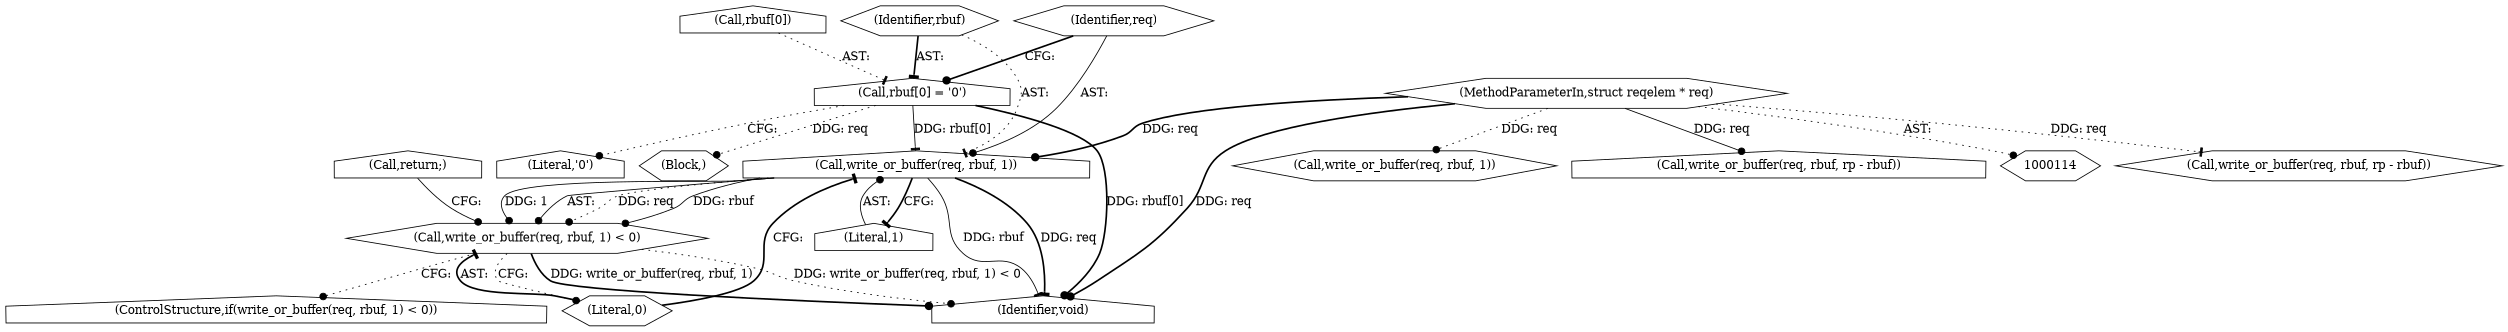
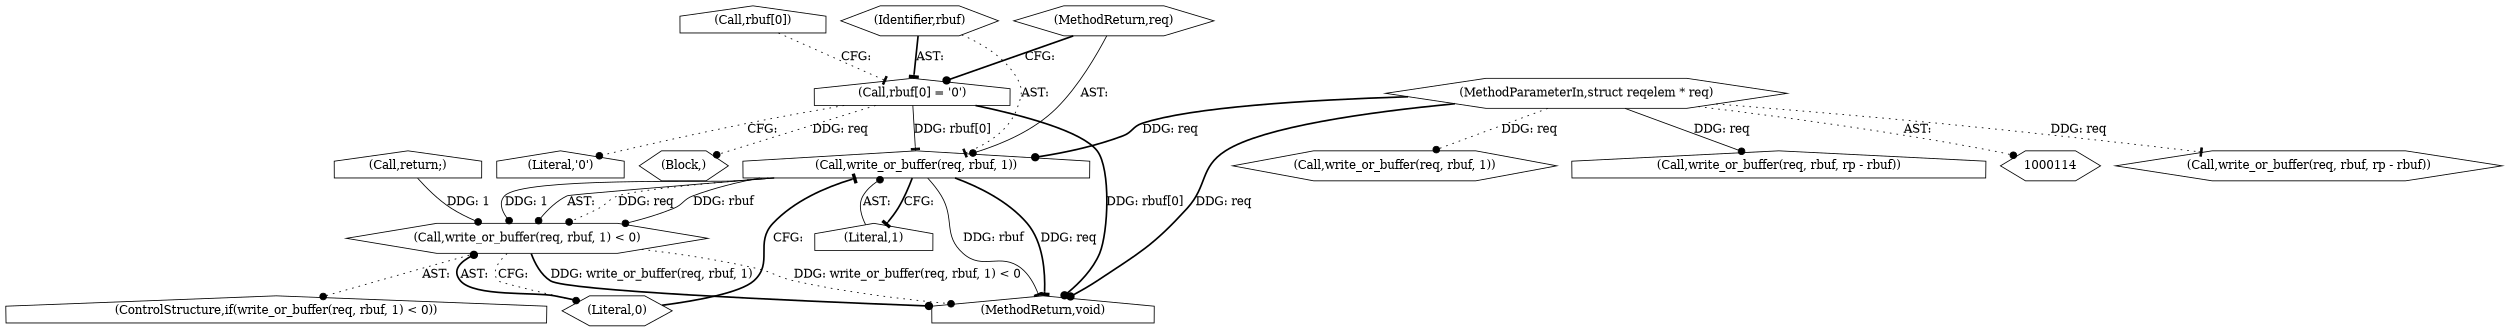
  digraph {
    node [shape=house]
    edge [arrowhead=dot style=dotted]
    n1 [label="(Call,write_or_buffer(req, rbuf, 1))"]
    n2 [label="(Call,write_or_buffer(req, rbuf, 1) < 0)" shape=hexagon]
    n3 [label="(Literal,1)"]
-   n4 [label="(Identifier,void)"]
+   n4 [label="(MethodReturn,void)"]
    n5 [label="(ControlStructure,if(write_or_buffer(req, rbuf, 1) < 0))"]
    n6 [label="(Literal,0)" shape=hexagon]
    n7 [label="(MethodParameterIn,struct reqelem * req)" shape=hexagon]
    n8 [label="(Call,write_or_buffer(req, rbuf, rp - rbuf))" shape=hexagon]
    n9 [label="(Call,write_or_buffer(req, rbuf, 1))" shape=hexagon]
    n10 [label="(Call,write_or_buffer(req, rbuf, rp - rbuf))"]
    1000114 [shape=hexagon]
    n12 [label="(Call,rbuf[0] = '\0')"]
    n13 [label="(Literal,'\0')"]
    n14 [label="(Block,)" shape=hexagon]
    n15 [label="(Identifier,rbuf)" shape=hexagon]
    n16 [label="(Call,rbuf[0])"]
-   n17 [label="(Identifier,req)" shape=hexagon]
+   n17 [label="(MethodReturn,req)" shape=hexagon]
    n18 [label="(Call,return;)"]
    n1 -> n2 [label="AST: " style=solid]
    n1 -> n2 [label="DDG: req"]
    n1 -> n2 [label="DDG: rbuf" style=solid]
    n1 -> n2 [label="DDG: 1" style=solid]
    n1 -> n3 [arrowhead=tee label="CFG: " style=bold]
    n1 -> n4 [arrowhead=tee label="DDG: req" style=bold]
    n1 -> n4 [arrowhead=tee label="DDG: rbuf" style=solid]
    n2 -> n4 [label="DDG: write_or_buffer(req, rbuf, 1) < 0"]
    n2 -> n4 [label="DDG: write_or_buffer(req, rbuf, 1)" style=bold]
-   n2 -> n5 [label="CFG: "]
+   n2 -> n5 [label="AST: "]
    n2 -> n6 [label="CFG: "]
    n3 -> n1 [label="AST: " style=solid]
    n6 -> n1 [arrowhead=tee label="CFG: " style=bold]
-   n6 -> n2 [arrowhead=tee label="AST: " style=bold]
+   n6 -> n2 [label="AST: " style=bold]
    n7 -> n1 [label="DDG: req" style=bold]
    n7 -> n4 [label="DDG: req" style=bold]
    n7 -> n8 [arrowhead=tee label="DDG: req"]
    n7 -> n9 [label="DDG: req"]
    n7 -> n10 [label="DDG: req" style=solid]
    n7 -> 1000114 [label="AST: "]
    n12 -> n1 [arrowhead=tee label="DDG: rbuf[0]" style=solid]
    n12 -> n4 [label="DDG: rbuf[0]" style=bold]
    n12 -> n13 [label="CFG: "]
    n12 -> n14 [label="DDG: req"]
    n15 -> n1 [arrowhead=tee label="AST: "]
    n15 -> n12 [arrowhead=tee label="AST: " style=bold]
-   n16 -> n12 [arrowhead=tee label="AST: "]
+   n16 -> n12 [arrowhead=tee label="CFG: "]
    n17 -> n1 [label="AST: " style=solid]
    n17 -> n12 [label="CFG: " style=bold]
-   n18 -> n2 [label="CFG: " style=solid]
+   n18 -> n2 [label="DDG: 1" style=solid]
  }
